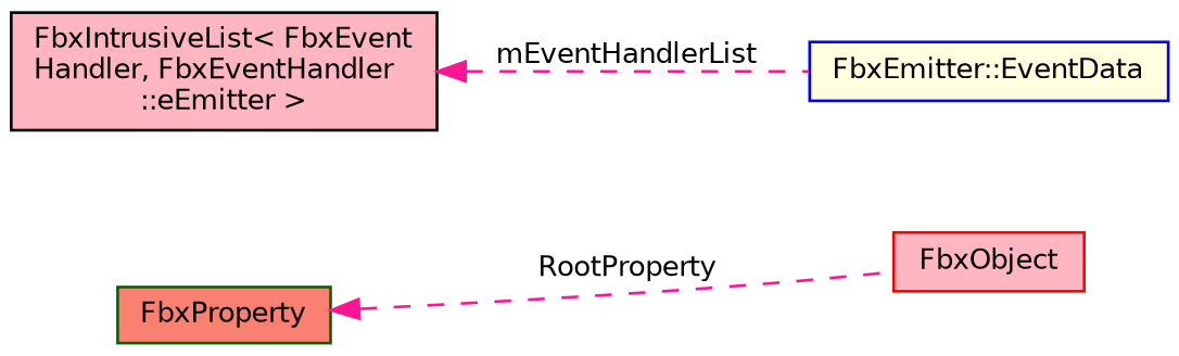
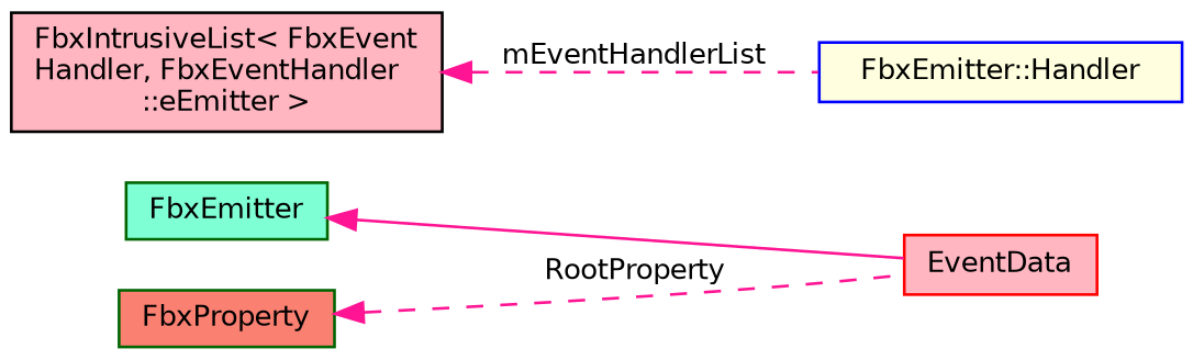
  digraph {
    rankdir=LR
    node [color=darkgreen fillcolor=lightpink fontname=Helvetica fontsize=10 shape=record style=filled]
    edge [color=deeppink dir=back fontname=Helvetica fontsize=10 labelfontname=Helvetica labelfontsize=10 style=dashed]
-   n1 [color=red fontcolor=black height=0.2 label=FbxObject width=0.4]
-   n3 [color=blue fillcolor=lightyellow height=0.2 label="FbxEmitter::EventData" width=0.4]
+   n1 [color=red fontcolor=black height=0.2 label=EventData width=0.4]
+   n2 [fillcolor=aquamarine height=0.2 label=FbxEmitter width=0.4]
+   n3 [color=blue fillcolor=lightyellow height=0.2 label="FbxEmitter::Handler" width=0.4]
    n4 [color=black height=0.2 label="FbxIntrusiveList\< FbxEvent\lHandler, FbxEventHandler\l::eEmitter \>" width=0.4]
    n5 [fillcolor=salmon height=0.2 label=FbxProperty width=0.4]
+   n2 -> n1 [style=solid]
    n4 -> n3 [label=" mEventHandlerList"]
    n5 -> n1 [label=" RootProperty"]
  }
